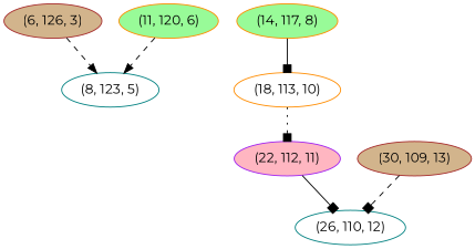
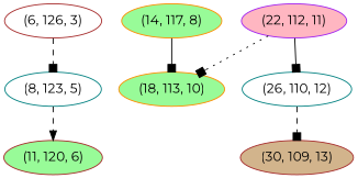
  digraph {
    fontname=Montserrat
    node [color=brown fillcolor=palegreen fontname=Montserrat style=filled]
    edge [arrowhead=box fontname=Montserrat style=dashed]
-   "(6, 126, 3)" [fillcolor=tan]
+   "(6, 126, 3)" [fillcolor=white]
    "(8, 123, 5)" [color=teal fillcolor=white]
-   "(11, 120, 6)" [color=darkorange]
+   "(11, 120, 6)"
    "(14, 117, 8)" [color=darkorange]
-   "(18, 113, 10)" [color=darkorange fillcolor=white]
+   "(18, 113, 10)" [color=darkorange]
    "(22, 112, 11)" [color=purple fillcolor=lightpink]
    "(26, 110, 12)" [color=teal fillcolor=white]
    "(30, 109, 13)" [fillcolor=tan]
-   "(6, 126, 3)" -> "(8, 123, 5)" [arrowhead=normal]
-   "(11, 120, 6)" -> "(8, 123, 5)" [arrowhead=normal]
+   "(6, 126, 3)" -> "(8, 123, 5)"
+   "(8, 123, 5)" -> "(11, 120, 6)" [arrowhead=normal]
    "(14, 117, 8)" -> "(18, 113, 10)" [style=solid]
-   "(18, 113, 10)" -> "(22, 112, 11)" [style=dotted]
+   "(22, 112, 11)" -> "(18, 113, 10)" [style=dotted]
    "(22, 112, 11)" -> "(26, 110, 12)" [style=solid]
-   "(30, 109, 13)" -> "(26, 110, 12)"
+   "(26, 110, 12)" -> "(30, 109, 13)"
  }
